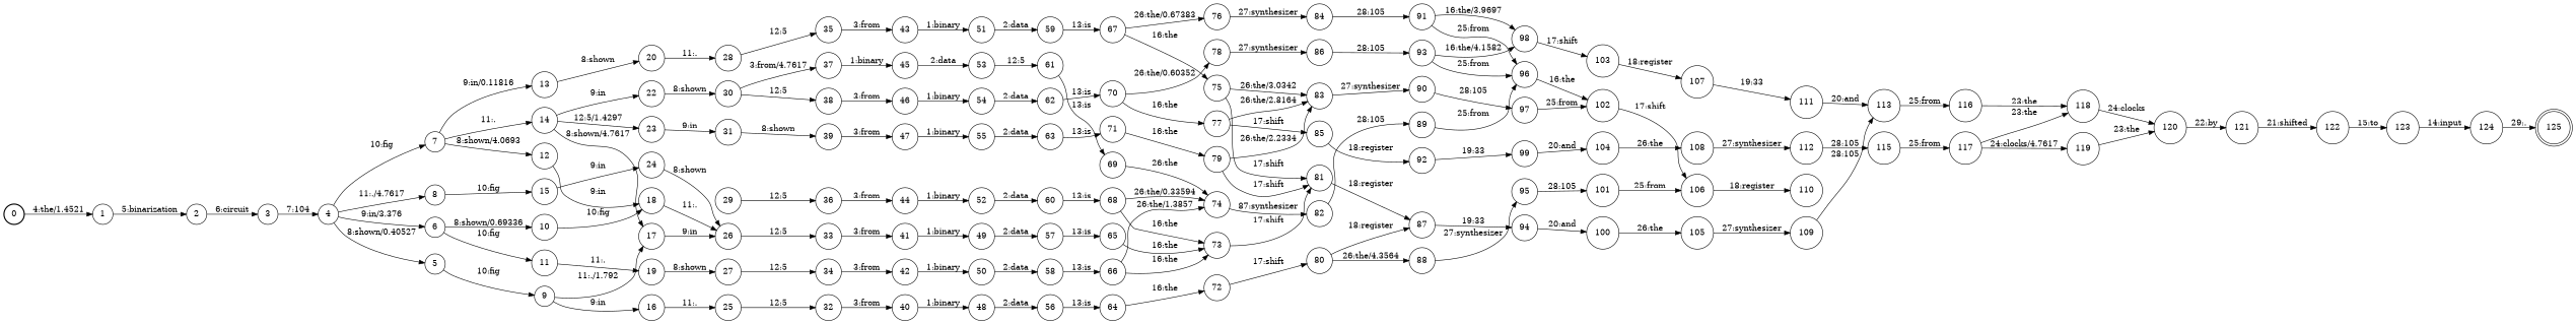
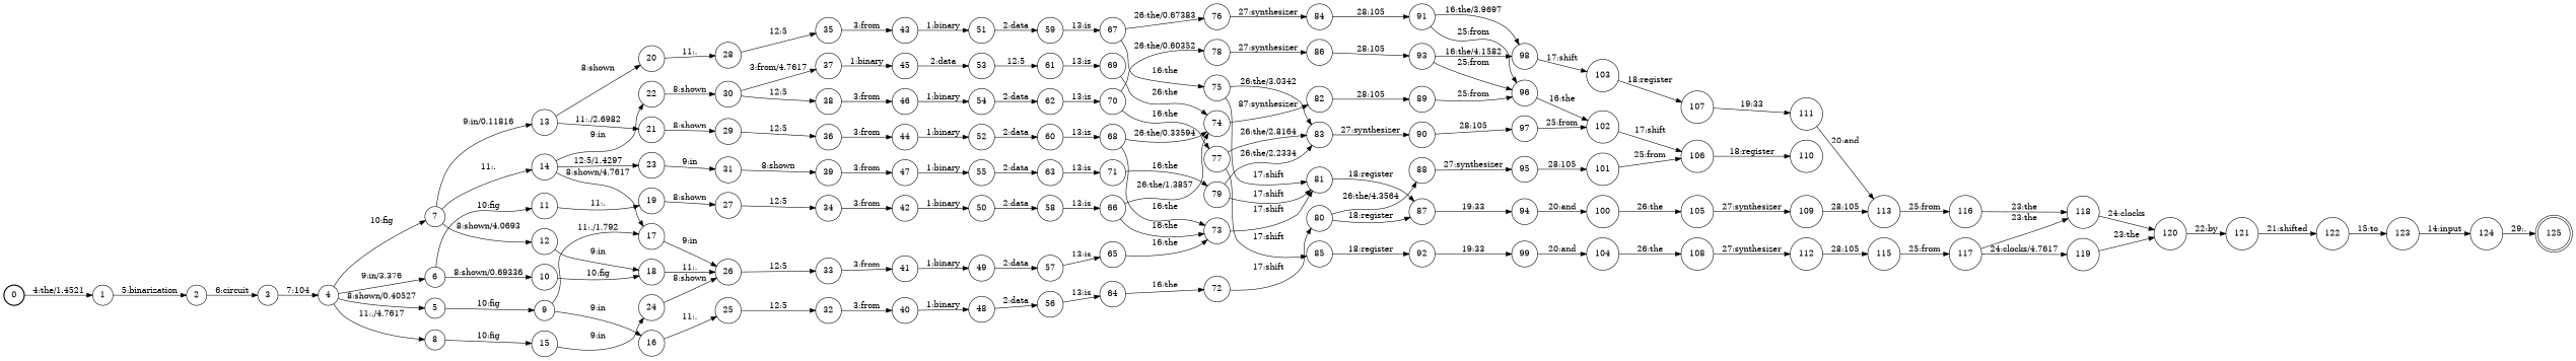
  digraph {
    nodesep=0.25
    rankdir=LR
    ranksep=0.4
    node [fontsize=14 shape=circle style=solid]
    edge [fontsize=14]
    n1 [label=0 style=bold]
    n2 [label=1]
    n3 [label=2]
    n4 [label=3]
    n5 [label=4]
    n6 [label=5]
    n7 [label=6]
    n8 [label=7]
    n9 [label=8]
    n10 [label=9]
    n11 [label=10]
    n12 [label=11]
    n13 [label=12]
    n14 [label=13]
    n15 [label=14]
    n16 [label=15]
    n17 [label=16]
    n18 [label=17]
    n19 [label=18]
    n20 [label=19]
    n21 [label=20]
+   n22 [label=21]
    n23 [label=22]
    n24 [label=23]
    n25 [label=24]
    n26 [label=25]
    n27 [label=26]
    n28 [label=27]
    n29 [label=28]
    n30 [label=29]
    n31 [label=30]
    n32 [label=31]
    n33 [label=32]
    n34 [label=33]
    n35 [label=34]
    n36 [label=35]
    n37 [label=36]
    n38 [label=37]
    n39 [label=38]
    n40 [label=39]
    n41 [label=40]
    n42 [label=41]
    n43 [label=42]
    n44 [label=43]
    n45 [label=44]
    n46 [label=45]
    n47 [label=46]
    n48 [label=47]
    n49 [label=48]
    n50 [label=49]
    n51 [label=50]
    n52 [label=51]
    n53 [label=52]
    n54 [label=53]
    n55 [label=54]
    n56 [label=55]
    n57 [label=56]
    n58 [label=57]
    n59 [label=58]
    n60 [label=59]
    n61 [label=60]
    n62 [label=61]
    n63 [label=62]
    n64 [label=63]
    n65 [label=64]
    n66 [label=65]
    n67 [label=66]
    n68 [label=67]
    n69 [label=68]
    n70 [label=69]
    n71 [label=70]
    n72 [label=71]
    n73 [label=72]
    n74 [label=73]
    n75 [label=74]
    n76 [label=75]
    n77 [label=76]
    n78 [label=77]
    n79 [label=78]
    n80 [label=79]
    n81 [label=80]
    n82 [label=81]
    n83 [label=82]
    n84 [label=83]
    n85 [label=84]
    n86 [label=85]
    n87 [label=86]
    n88 [label=88]
    n89 [label=87]
    n90 [label=89]
    n91 [label=90]
    n92 [label=91]
    n93 [label=92]
    n94 [label=93]
    n95 [label=95]
    n96 [label=94]
    n97 [label=96]
    n98 [label=97]
    n99 [label=98]
    n100 [label=99]
    n101 [label=101]
    n102 [label=100]
    n103 [label=102]
    n104 [label=103]
    n105 [label=104]
    n106 [label=105]
    n107 [label=106]
    n108 [label=107]
    n109 [label=108]
    n110 [label=109]
    n111 [label=110]
    n112 [label=111]
    n113 [label=112]
    n114 [label=113]
    n115 [label=115]
    n116 [label=116]
    n117 [label=117]
    n118 [label=118]
    n119 [label=119]
    n120 [label=120]
    n121 [label=121]
    n122 [label=122]
    n123 [label=123]
    n124 [label=124]
    n125 [label=125 shape=doublecircle]
    n1 -> n2 [label="4:the/1.4521"]
    n2 -> n3 [label="5:binarization"]
    n3 -> n4 [label="6:circuit"]
    n4 -> n5 [label="7:104"]
    n5 -> n6 [label="8:shown/0.40527"]
    n5 -> n7 [label="9:in/3.376"]
    n5 -> n8 [label="10:fig"]
    n5 -> n9 [label="11:./4.7617"]
    n6 -> n10 [label="10:fig"]
    n7 -> n11 [label="8:shown/0.69336"]
    n7 -> n12 [label="10:fig"]
    n8 -> n13 [label="8:shown/4.0693"]
    n8 -> n14 [label="9:in/0.11816"]
    n8 -> n15 [label="11:."]
    n9 -> n16 [label="10:fig"]
    n10 -> n17 [label="9:in"]
    n10 -> n18 [label="11:./1.792"]
    n11 -> n19 [label="10:fig"]
    n12 -> n20 [label="11:."]
    n13 -> n19 [label="9:in"]
    n14 -> n21 [label="8:shown"]
+   n14 -> n22 [label="11:./2.6982"]
    n15 -> n18 [label="8:shown/4.7617"]
    n15 -> n23 [label="9:in"]
    n15 -> n24 [label="12:5/1.4297"]
    n16 -> n25 [label="9:in"]
    n17 -> n26 [label="11:."]
    n18 -> n27 [label="9:in"]
    n19 -> n27 [label="11:."]
    n20 -> n28 [label="8:shown"]
    n21 -> n29 [label="11:."]
+   n22 -> n30 [label="8:shown"]
    n23 -> n31 [label="8:shown"]
    n24 -> n32 [label="9:in"]
    n25 -> n27 [label="8:shown"]
    n26 -> n33 [label="12:5"]
    n27 -> n34 [label="12:5"]
    n28 -> n35 [label="12:5"]
    n29 -> n36 [label="12:5"]
    n30 -> n37 [label="12:5"]
    n31 -> n38 [label="3:from/4.7617"]
    n31 -> n39 [label="12:5"]
    n32 -> n40 [label="8:shown"]
    n33 -> n41 [label="3:from"]
    n34 -> n42 [label="3:from"]
    n35 -> n43 [label="3:from"]
    n36 -> n44 [label="3:from"]
    n37 -> n45 [label="3:from"]
    n38 -> n46 [label="1:binary"]
    n39 -> n47 [label="3:from"]
    n40 -> n48 [label="3:from"]
    n41 -> n49 [label="1:binary"]
    n42 -> n50 [label="1:binary"]
    n43 -> n51 [label="1:binary"]
    n44 -> n52 [label="1:binary"]
    n45 -> n53 [label="1:binary"]
    n46 -> n54 [label="2:data"]
    n47 -> n55 [label="1:binary"]
    n48 -> n56 [label="1:binary"]
    n49 -> n57 [label="2:data"]
    n50 -> n58 [label="2:data"]
    n51 -> n59 [label="2:data"]
    n52 -> n60 [label="2:data"]
    n53 -> n61 [label="2:data"]
    n54 -> n62 [label="12:5"]
    n55 -> n63 [label="2:data"]
    n56 -> n64 [label="2:data"]
    n57 -> n65 [label="13:is"]
    n58 -> n66 [label="13:is"]
    n59 -> n67 [label="13:is"]
    n60 -> n68 [label="13:is"]
    n61 -> n69 [label="13:is"]
    n62 -> n70 [label="13:is"]
    n63 -> n71 [label="13:is"]
    n64 -> n72 [label="13:is"]
    n65 -> n73 [label="16:the"]
    n66 -> n74 [label="16:the"]
    n67 -> n74 [label="16:the"]
    n67 -> n75 [label="26:the/1.3857"]
    n68 -> n76 [label="16:the"]
    n68 -> n77 [label="26:the/0.67383"]
    n69 -> n74 [label="16:the"]
    n69 -> n75 [label="26:the/0.33594"]
    n70 -> n75 [label="26:the"]
    n71 -> n78 [label="16:the"]
    n71 -> n79 [label="26:the/0.60352"]
    n72 -> n80 [label="16:the"]
    n73 -> n81 [label="17:shift"]
    n74 -> n82 [label="17:shift"]
    n75 -> n83 [label="87:synthesizer"]
    n76 -> n82 [label="17:shift"]
    n76 -> n84 [label="26:the/3.0342"]
    n77 -> n85 [label="27:synthesizer"]
    n78 -> n84 [label="26:the/2.8164"]
    n78 -> n86 [label="17:shift"]
    n79 -> n87 [label="27:synthesizer"]
    n80 -> n82 [label="17:shift"]
    n80 -> n84 [label="26:the/2.2334"]
    n81 -> n88 [label="26:the/4.3564"]
    n81 -> n89 [label="18:register"]
    n82 -> n89 [label="18:register"]
    n83 -> n90 [label="28:105"]
    n84 -> n91 [label="27:synthesizer"]
    n85 -> n92 [label="28:105"]
    n86 -> n93 [label="18:register"]
    n87 -> n94 [label="28:105"]
    n88 -> n95 [label="27:synthesizer"]
    n89 -> n96 [label="19:33"]
    n90 -> n97 [label="25:from"]
    n91 -> n98 [label="28:105"]
    n92 -> n97 [label="25:from"]
    n92 -> n99 [label="16:the/3.9697"]
    n93 -> n100 [label="19:33"]
    n94 -> n97 [label="25:from"]
    n94 -> n99 [label="16:the/4.1582"]
    n95 -> n101 [label="28:105"]
    n96 -> n102 [label="20:and"]
    n97 -> n103 [label="16:the"]
    n98 -> n103 [label="25:from"]
    n99 -> n104 [label="17:shift"]
    n100 -> n105 [label="20:and"]
    n101 -> n107 [label="25:from"]
    n102 -> n106 [label="26:the"]
    n103 -> n107 [label="17:shift"]
    n104 -> n108 [label="18:register"]
    n105 -> n109 [label="26:the"]
    n106 -> n110 [label="27:synthesizer"]
    n107 -> n111 [label="18:register"]
    n108 -> n112 [label="19:33"]
    n109 -> n113 [label="27:synthesizer"]
    n110 -> n114 [label="28:105"]
    n112 -> n114 [label="20:and"]
    n113 -> n115 [label="28:105"]
    n114 -> n116 [label="25:from"]
    n115 -> n117 [label="25:from"]
    n116 -> n118 [label="23:the"]
    n117 -> n118 [label="23:the"]
    n117 -> n119 [label="24:clocks/4.7617"]
    n118 -> n120 [label="24:clocks"]
    n119 -> n120 [label="23:the"]
    n120 -> n121 [label="22:by"]
    n121 -> n122 [label="21:shifted"]
    n122 -> n123 [label="15:to"]
    n123 -> n124 [label="14:input"]
    n124 -> n125 [label="29:."]
  }
